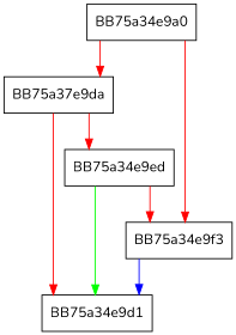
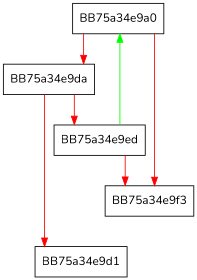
  digraph {
    fontname=Nunito
    splines=ortho
    node [fontname=Nunito shape=box]
    edge [color=red fontname=Nunito]
    BB75a34e9a0
-   BB75a34e9da [label=BB75a37e9da]
+   BB75a34e9da
    BB75a34e9f3
    BB75a34e9d1
    BB75a34e9ed
    BB75a34e9a0 -> BB75a34e9da
    BB75a34e9a0 -> BB75a34e9f3
    BB75a34e9da -> BB75a34e9d1
    BB75a34e9da -> BB75a34e9ed
-   BB75a34e9f3 -> BB75a34e9d1 [color=blue]
    BB75a34e9ed -> BB75a34e9f3
-   BB75a34e9ed -> BB75a34e9d1 [color=green]
+   BB75a34e9ed -> BB75a34e9a0 [color=green]
  }
